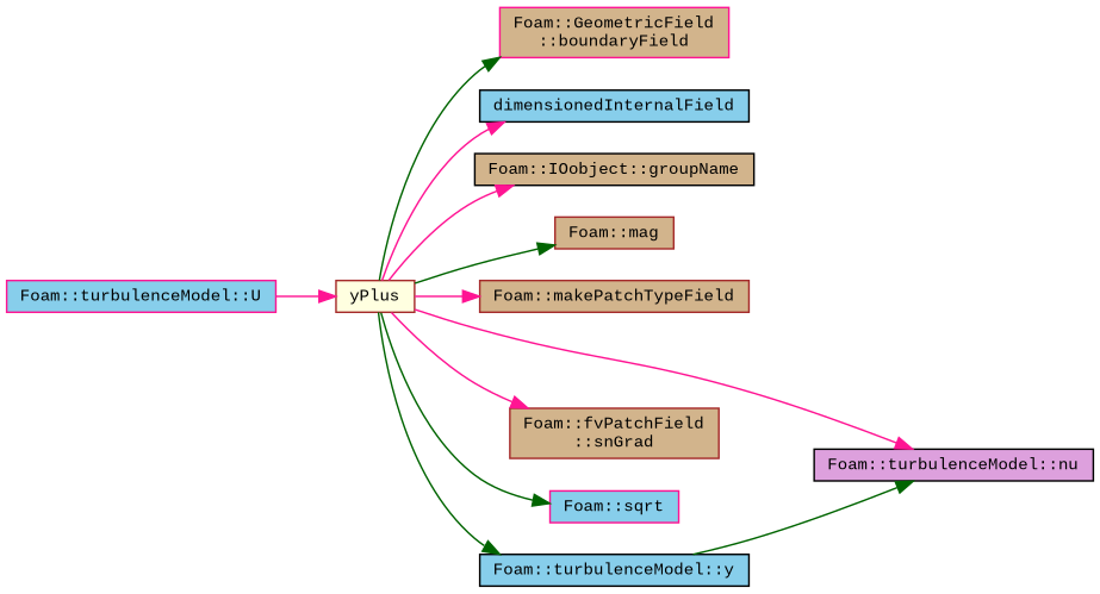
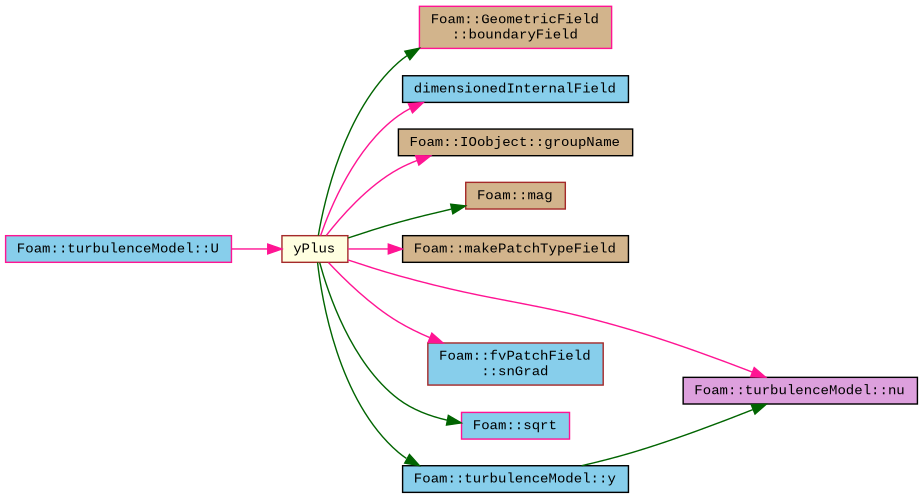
  digraph {
    fontname="Liberation Mono"
    rankdir=LR
    node [color=brown fillcolor=tan fontname="Liberation Mono" fontsize=10 shape=record style=filled]
    edge [color=deeppink fontname="Liberation Mono" fontsize=10 labelfontname=FreeSans labelfontsize=10 style=solid]
    n1 [fillcolor=lightyellow fontcolor=black height=0.2 label=yPlus width=0.4]
    n2 [color=deeppink height=0.2 label="Foam::GeometricField\l::boundaryField" width=0.4]
    n3 [color=black fillcolor=skyblue height=0.2 label=dimensionedInternalField width=0.4]
    n4 [color=black height=0.2 label="Foam::IOobject::groupName" width=0.4]
    n5 [height=0.2 label="Foam::mag" width=0.4]
-   n6 [height=0.2 label="Foam::makePatchTypeField" width=0.4]
+   n6 [color=black height=0.2 label="Foam::makePatchTypeField" width=0.4]
    n7 [color=black fillcolor=plum height=0.2 label="Foam::turbulenceModel::nu" width=0.4]
-   n8 [height=0.2 label="Foam::fvPatchField\l::snGrad" width=0.4]
+   n8 [fillcolor=skyblue height=0.2 label="Foam::fvPatchField\l::snGrad" width=0.4]
    n9 [color=deeppink fillcolor=skyblue height=0.2 label="Foam::sqrt" width=0.4]
    n10 [color=black fillcolor=skyblue height=0.2 label="Foam::turbulenceModel::y" width=0.4]
    n11 [color=deeppink fillcolor=skyblue height=0.2 label="Foam::turbulenceModel::U" width=0.4]
    n1 -> n2 [color=darkgreen]
    n1 -> n3
    n1 -> n4
    n1 -> n5 [color=darkgreen]
    n1 -> n6
    n1 -> n7
    n1 -> n8
    n1 -> n9 [color=darkgreen]
    n1 -> n10 [color=darkgreen]
    n10 -> n7 [color=darkgreen]
    n11 -> n1
  }
